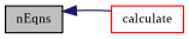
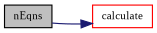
  digraph {
    rankdir=LR
    fontname="Liberation Serif"
    node [fontname="Liberation Serif" fontsize=10 shape=record]
    n1 [color=black fillcolor=grey75 fontcolor=black height=0.2 label=nEqns style=filled width=0.4]
    n2 [color=red height=0.2 label=calculate width=0.4]
-   n2 -> n1 [color=midnightblue fontname="Liberation Serif" fontsize=10 labelfontname=Helvetica labelfontsize=10 style=solid]
+   n1 -> n2 [color=midnightblue fontname="Liberation Serif" fontsize=10 labelfontname=Helvetica labelfontsize=10 style=solid]
  }
